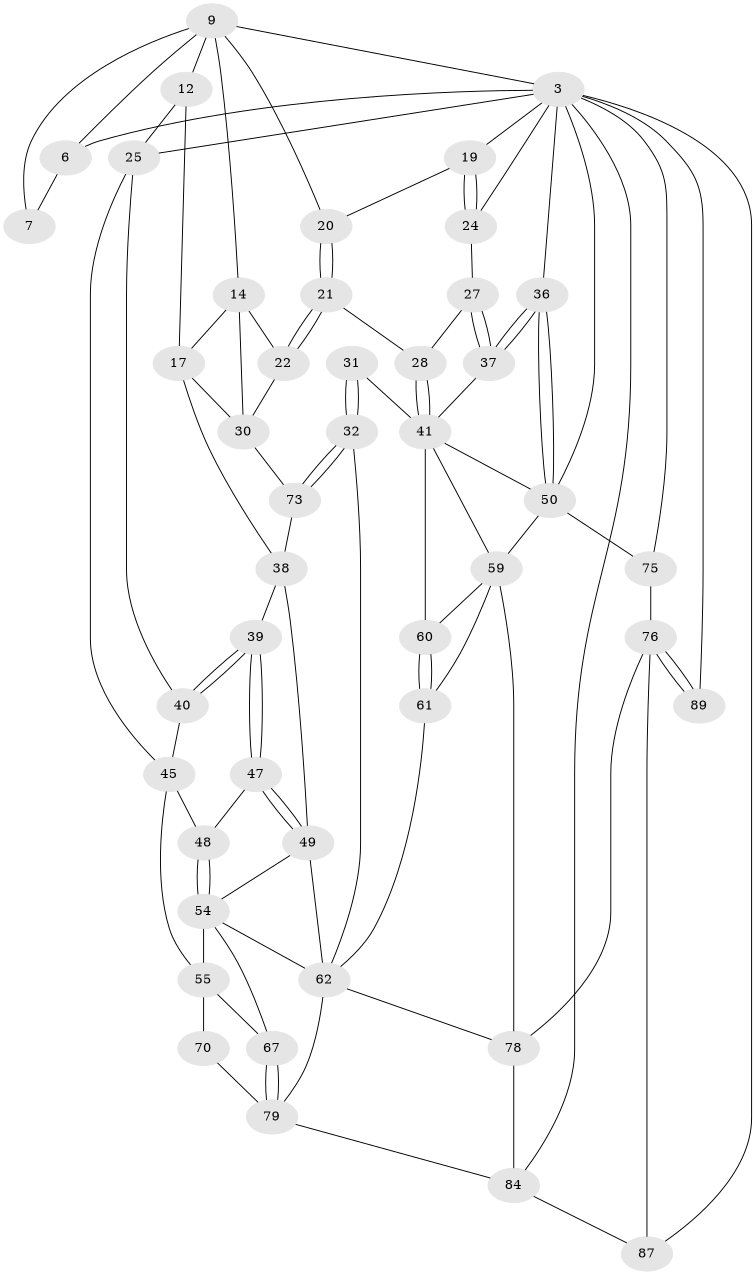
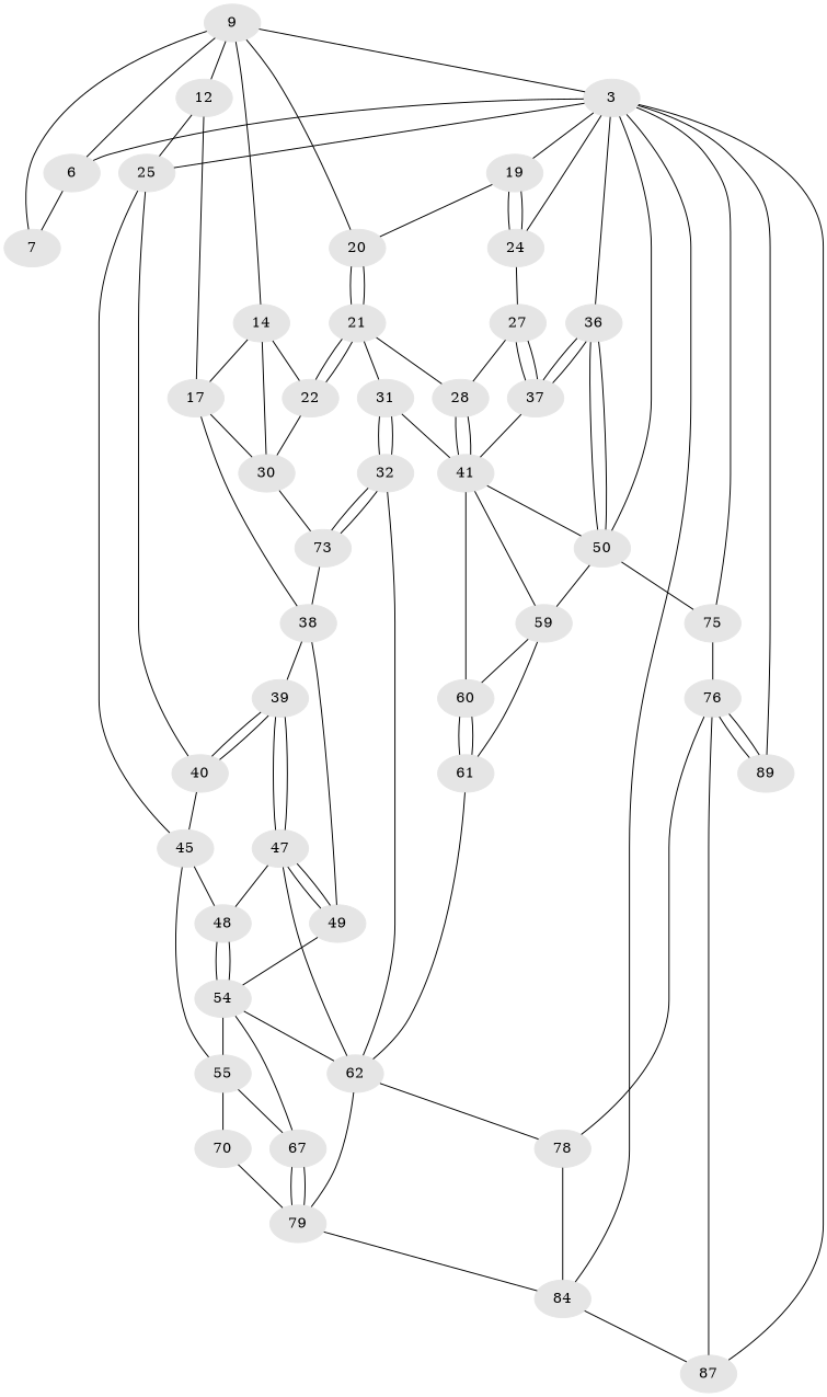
  graph {
    fontname="DejaVu Serif"
    node [color=gray90 fontname="DejaVu Serif" style=filled]
    edge [fontname="DejaVu Serif"]
    n1 [label=9 super="+2+8"]
    3 [super="+4"]
    6
    7
    12 [super="+13"]
    14 [super="+15"]
    20
    19
    24
    25 [super="+26"]
    36
    50 [super="+51"]
    75
    84 [super="+85"]
    87
    89
    17 [super="+35"]
    22
    30 [super="+34"]
    21 [super="+29"]
    27
    40
    45 [super="+46"]
    37
    59 [super="+72"]
    79 [super="+80"]
    70
    76 [super="+77"]
    38 [super="+42"]
    n30 [label=73]
    39
    49 [super="+57"]
    28
    31
    41 [super="+43"]
    32
    48
    55 [super="+56"]
    60
    62 [super="+63+68"]
    78 [super="+81"]
    47
    54 [super="+58"]
    61
    67
    n1 -- 3
    n1 -- 6
    n1 -- 7
    n1 -- 12 [weight=2]
    n1 -- 14 [weight=2]
    n1 -- 20
    3 -- 6
    3 -- 19
    3 -- 24
    3 -- 25
    3 -- 36
    3 -- 50
    3 -- 75
    3 -- 84
    3 -- 87
    3 -- 89
    6 -- 7
    12 -- 25
    12 -- 17
    14 -- 17
    14 -- 22
    14 -- 30
    20 -- 21
    20 -- 21
    19 -- 20
    19 -- 24
    19 -- 24
    24 -- 27
    25 -- 40
    25 -- 45
    36 -- 50
    36 -- 50
    36 -- 37
    36 -- 37
    50 -- 75
    50 -- 59
    75 -- 76
    84 -- 87
    17 -- 30
    17 -- 38
    22 -- 30
    30 -- n30
    21 -- 22
    21 -- 22
    21 -- 28
+   21 -- 31
    27 -- 37
    27 -- 37
    27 -- 28
    40 -- 45
    45 -- 48
    45 -- 55
    37 -- 41
    59 -- 60
-   59 -- 78 [weight=2]
    59 -- 61
    79 -- 84
    70 -- 79
    76 -- 87
    76 -- 89 [weight=2]
    76 -- 89
    76 -- 78
    38 -- 39
    38 -- 49
    n30 -- 38
    39 -- 40
    39 -- 40
    39 -- 47
    39 -- 47
-   49 -- 62
+   47 -- 62
    49 -- 54
    28 -- 41
    28 -- 41
    31 -- 41
    31 -- 32
    31 -- 32
    41 -- 50
    41 -- 59
    41 -- 60
    32 -- n30
    32 -- n30
    32 -- 62
    48 -- 54
    48 -- 54
    55 -- 70
    55 -- 67
    60 -- 61
    60 -- 61
    62 -- 79
    62 -- 78
    78 -- 84 [weight=2]
    47 -- 49
    47 -- 49
    47 -- 48
    54 -- 55
    54 -- 62
    54 -- 67
    61 -- 62
    67 -- 79
    67 -- 79
  }
